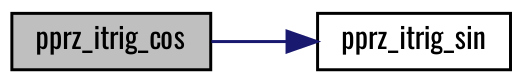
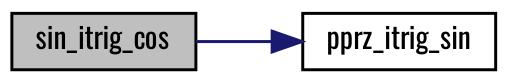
  digraph {
    rankdir=LR
    fontname=Oswald
    node [color=black fontname=Oswald fontsize=10 shape=record style=filled]
-   n1 [fillcolor=grey75 fontcolor=black height=0.2 label=pprz_itrig_cos width=0.4]
+   n1 [fillcolor=grey75 fontcolor=black height=0.2 label=sin_itrig_cos width=0.4]
    n2 [fillcolor=white height=0.2 label=pprz_itrig_sin width=0.4]
    n1 -> n2 [color=midnightblue fontname=Oswald fontsize=10 labelfontname=FreeSans labelfontsize=10 style=solid]
  }
